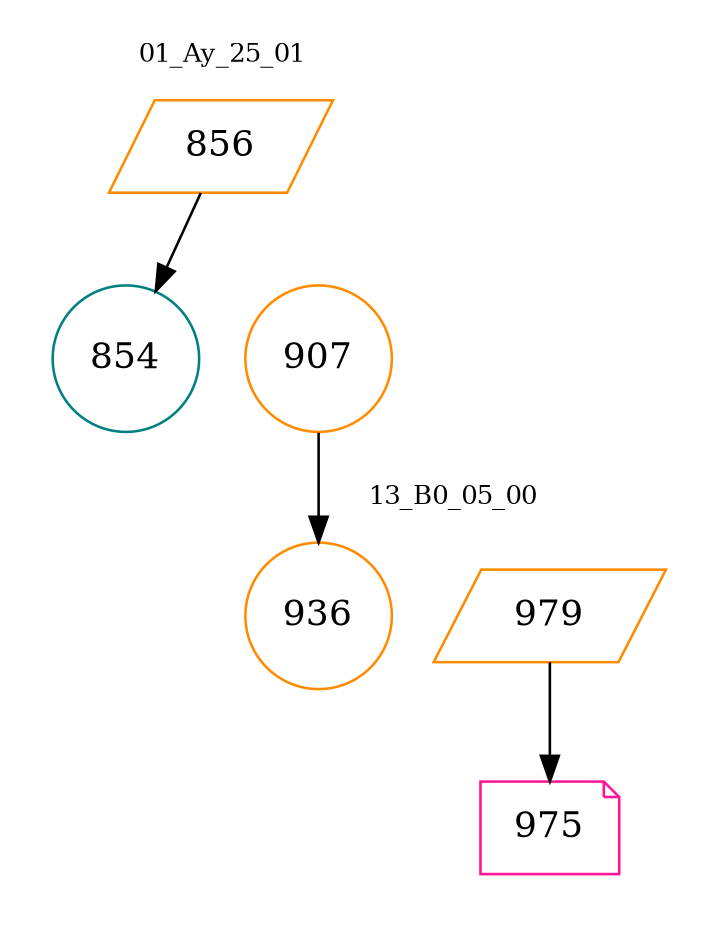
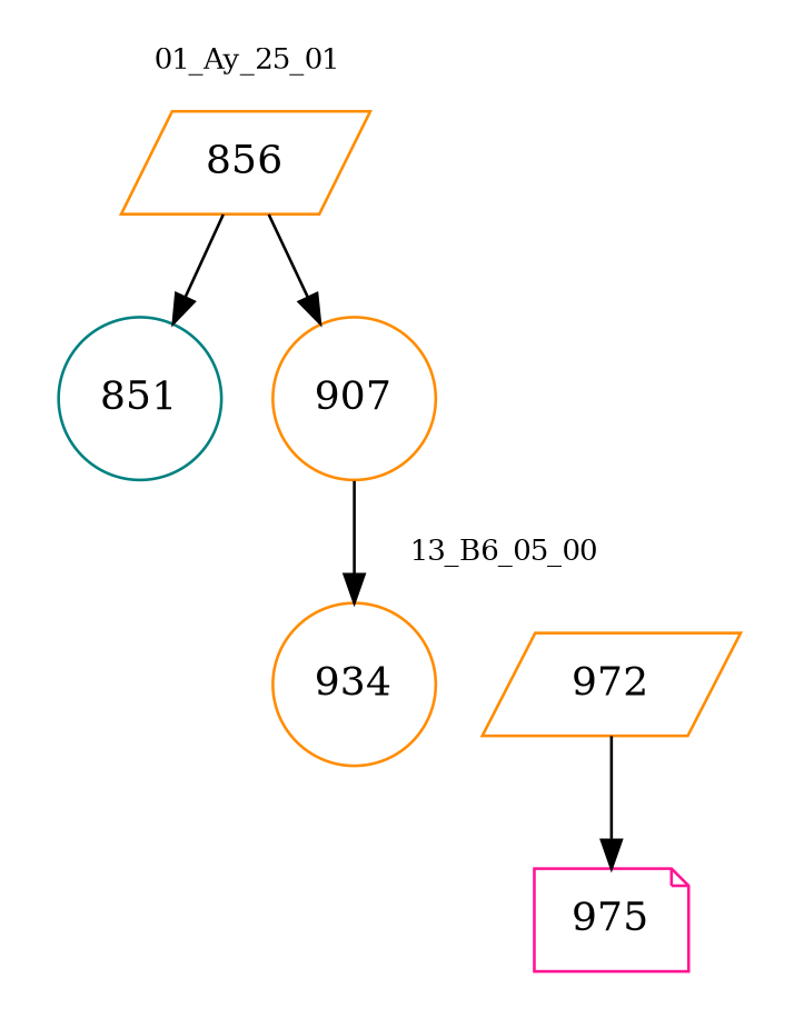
  digraph {
    node [color=darkorange shape=circle]
    edge [color=black]
    n1 [label=856 shape=parallelogram]
-   n2 [color=teal label=854]
+   n2 [color=teal label=851]
    n3 [label=907]
-   n4 [label=979 shape=parallelogram]
-   n5 [label=936]
+   n4 [label=972 shape=parallelogram]
+   n5 [label=934]
    n6 [color=deeppink label=975 shape=note]
    subgraph cluster_1 {
      color=white
      fontsize=10
      label="01_Ay_25_01"
      n1
      n2
      n3
    }
    subgraph cluster_2 {
      color=white
      fontsize=10
-     label="13_B0_05_00"
+     label="13_B6_05_00"
      n4
      n5
      n6
    }
    n1 -> n2
+   n1 -> n3
    n3 -> n5
    n4 -> n6
  }
